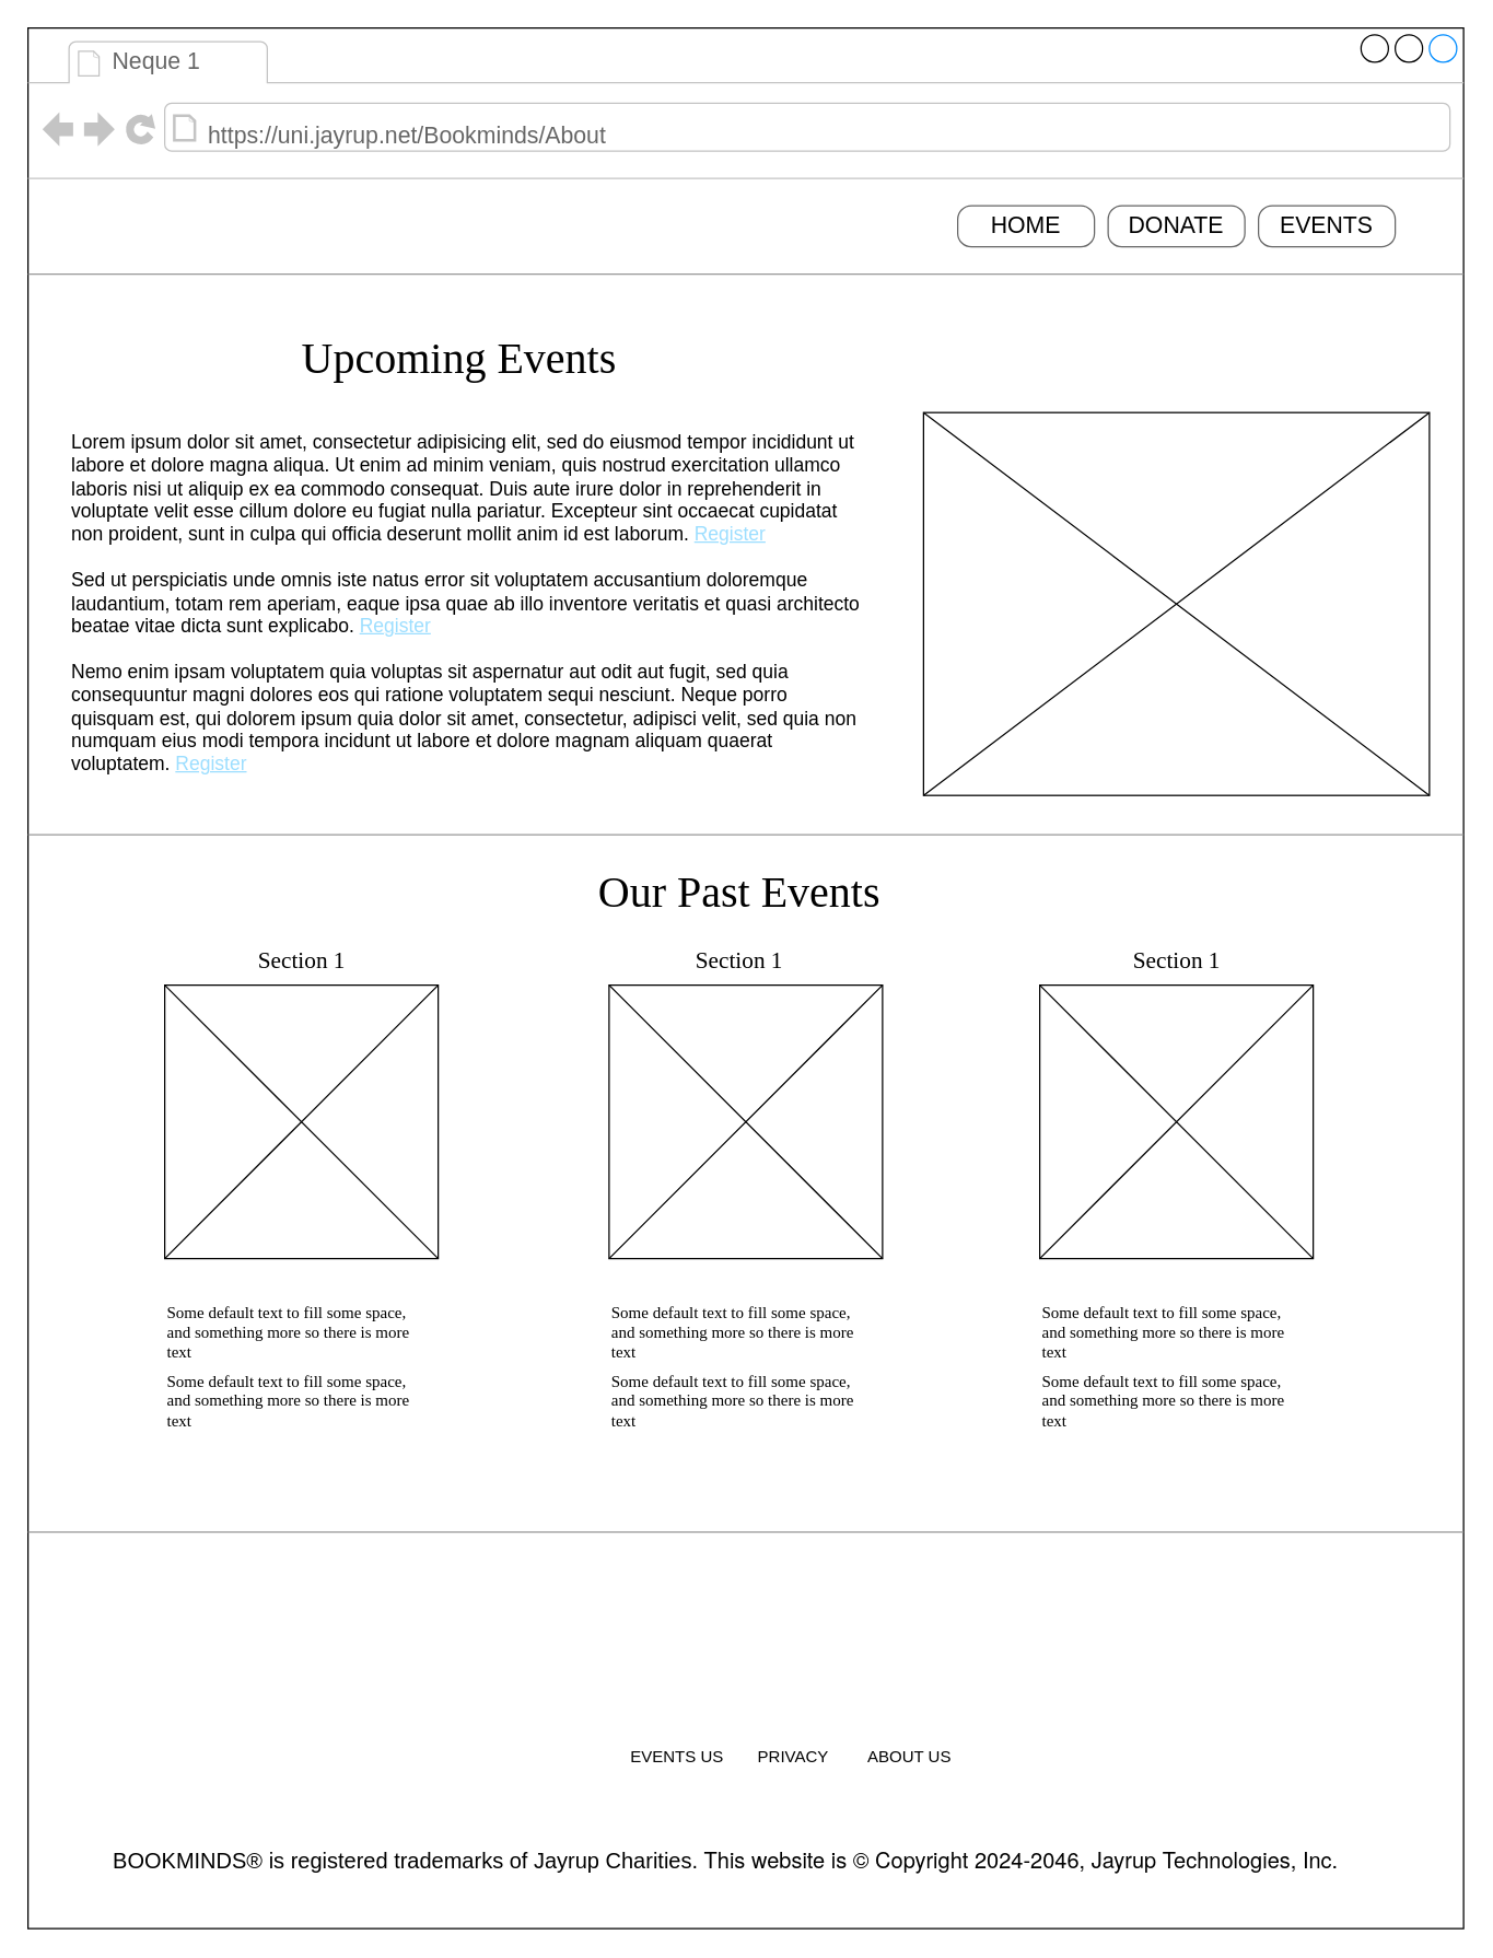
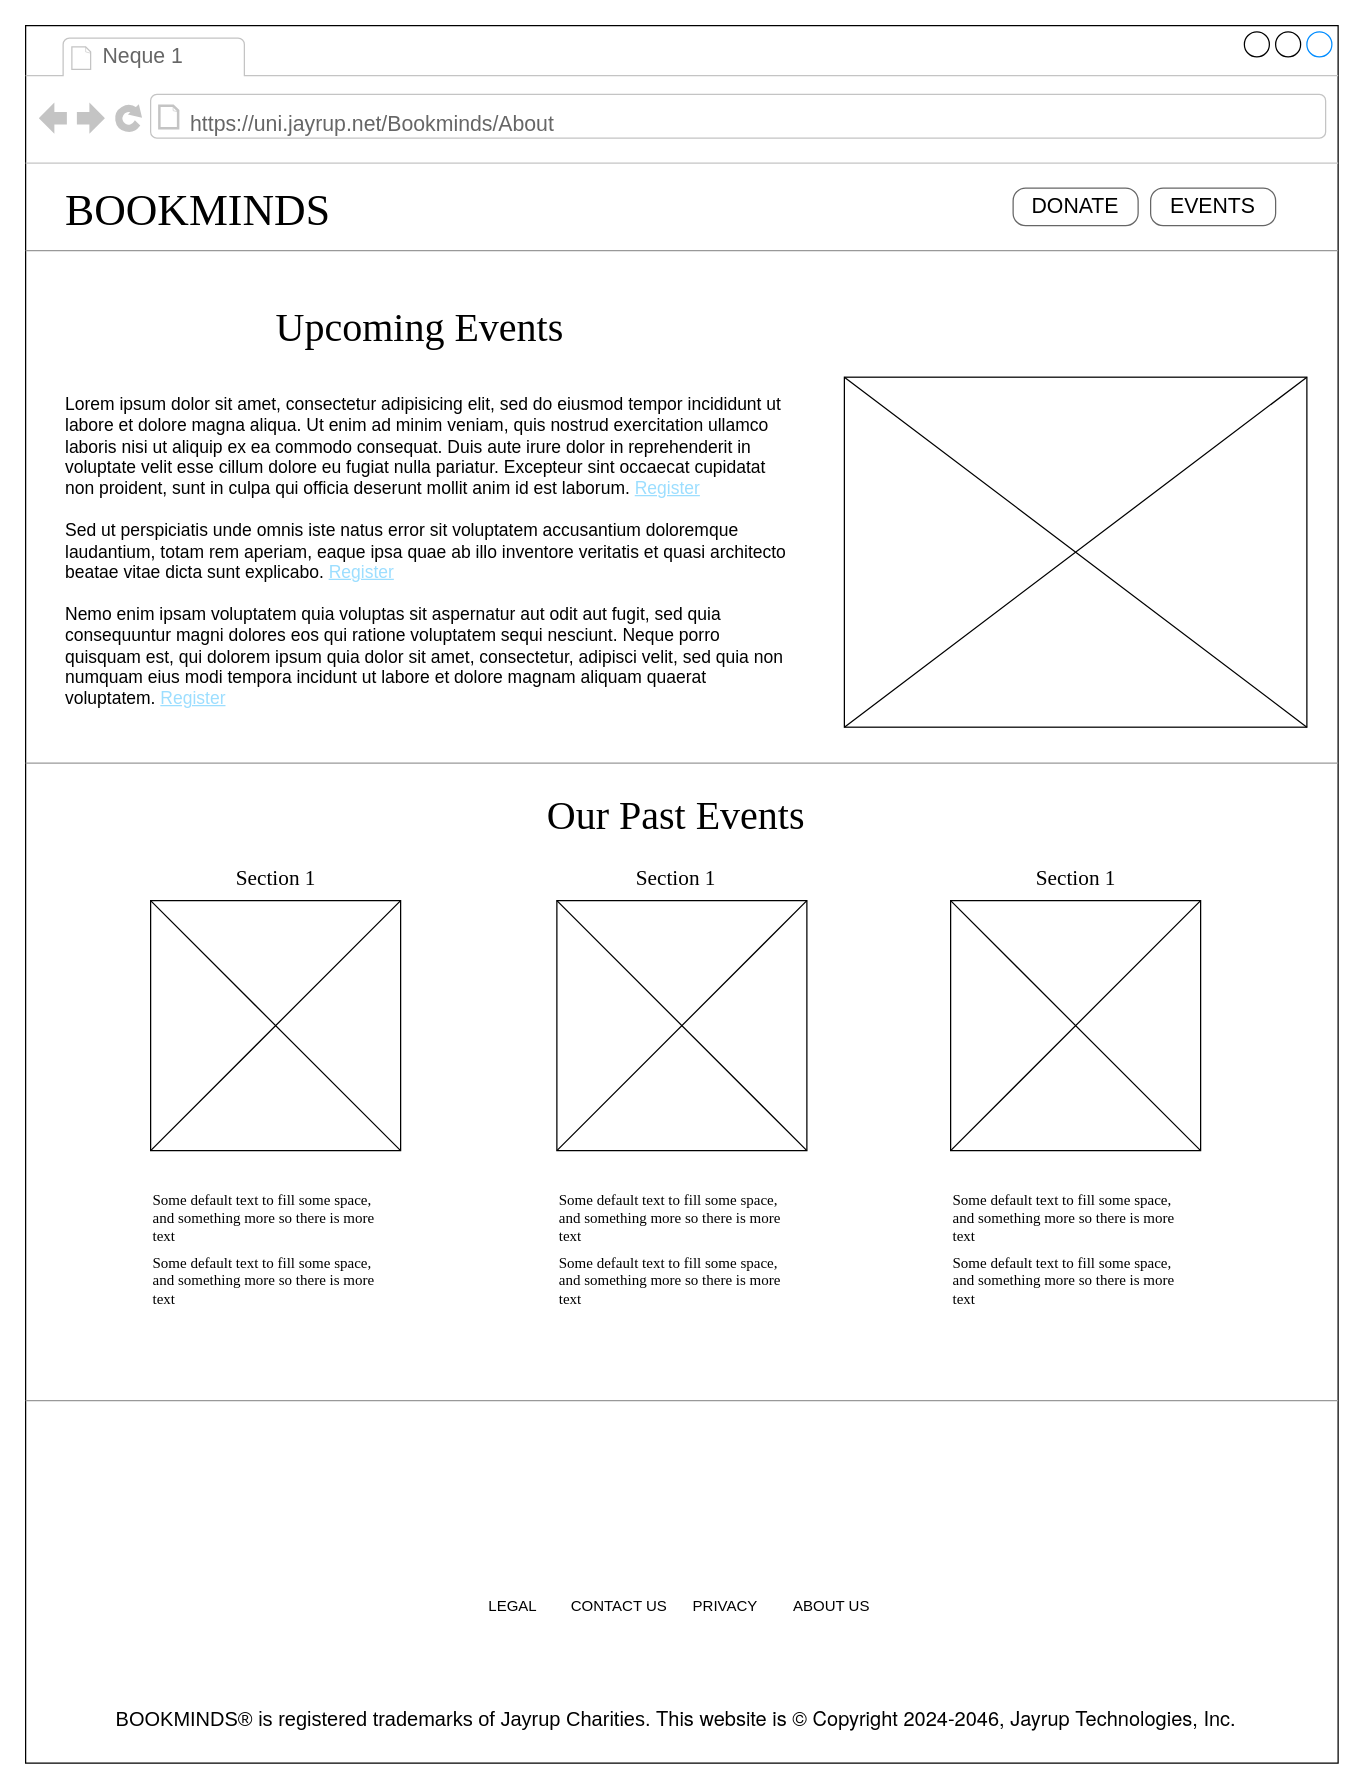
  <mxCell id="0" />
  <mxCell id="1" parent="0" />
  <mxCell id="2" value="" style="strokeWidth=1;shadow=0;dashed=0;align=center;html=1;shape=mxgraph.mockup.containers.browserWindow;rSize=0;mainText=,;recursiveResize=0;rounded=0;labelBackgroundColor=none;fontFamily=Verdana;fontSize=12" parent="1" vertex="1"><mxGeometry x="20" y="20" width="1050" height="1390" as="geometry" /></mxCell>
  <mxCell id="3" value="Neque 1" style="strokeWidth=1;shadow=0;dashed=0;align=center;html=1;shape=mxgraph.mockup.containers.anchor;fontSize=17;fontColor=#666666;align=left;" parent="2" vertex="1"><mxGeometry x="60" y="12" width="110" height="26" as="geometry" /></mxCell>
  <mxCell id="4" value="https://uni.jayrup.net/Bookminds/About" style="strokeWidth=1;shadow=0;dashed=0;align=center;html=1;shape=mxgraph.mockup.containers.anchor;rSize=0;fontSize=17;fontColor=#666666;align=left;" parent="2" vertex="1"><mxGeometry x="130" y="60" width="510" height="40" as="geometry" /></mxCell>
+ <mxCell id="5" value="BOOKMINDS" style="text;html=1;points=[];align=left;verticalAlign=top;spacingTop=-4;fontSize=35;fontFamily=Verdana" parent="2" vertex="1"><mxGeometry x="30" y="125" width="220" height="40" as="geometry" /></mxCell>
  <mxCell id="6" value="" style="verticalLabelPosition=bottom;shadow=0;dashed=0;align=center;html=1;verticalAlign=top;strokeWidth=1;shape=mxgraph.mockup.markup.line;strokeColor=#999999;rounded=0;labelBackgroundColor=none;fillColor=#ffffff;fontFamily=Verdana;fontSize=12;fontColor=#000000;" parent="2" vertex="1"><mxGeometry y="170" width="1050" height="20" as="geometry" /></mxCell>
  <mxCell id="7" value="Upcoming Events" style="text;html=1;points=[];align=center;verticalAlign=top;spacingTop=-4;fontSize=32;fontFamily=Verdana" parent="2" vertex="1"><mxGeometry x="182.5" y="220" width="265" height="50" as="geometry" /></mxCell>
  <mxCell id="8" value="Lorem ipsum dolor sit amet, consectetur adipisicing elit, sed do eiusmod tempor incididunt ut labore et dolore magna aliqua. Ut enim ad minim veniam, quis nostrud exercitation ullamco laboris nisi ut aliquip ex ea commodo consequat. Duis aute irure dolor in reprehenderit in voluptate velit esse cillum dolore eu fugiat nulla pariatur. Excepteur sint occaecat cupidatat non proident, sunt in culpa qui officia deserunt mollit anim id est laborum. &lt;font color=&quot;#9cdeff&quot;&gt;&lt;u&gt;Register&lt;/u&gt;&lt;/font&gt;&lt;br&gt;&lt;br&gt;Sed ut perspiciatis unde omnis iste natus error sit voluptatem accusantium doloremque laudantium, totam rem aperiam, eaque ipsa quae ab illo inventore veritatis et quasi architecto beatae vitae dicta sunt explicabo.&amp;nbsp;&lt;u style=&quot;border-color: var(--border-color); color: rgb(156, 222, 255);&quot;&gt;Register&lt;/u&gt;&lt;br&gt;&lt;br&gt;Nemo enim ipsam voluptatem quia voluptas sit aspernatur aut odit aut fugit, sed quia consequuntur magni dolores eos qui ratione voluptatem sequi nesciunt. Neque porro quisquam est, qui dolorem ipsum quia dolor sit amet, consectetur, adipisci velit, sed quia non numquam eius modi tempora incidunt ut labore et dolore magnam aliquam quaerat voluptatem.&amp;nbsp;&lt;u style=&quot;border-color: var(--border-color); color: rgb(156, 222, 255);&quot;&gt;Register&lt;/u&gt;" style="text;spacingTop=-5;whiteSpace=wrap;html=1;align=left;fontSize=14;fontFamily=Helvetica;fillColor=none;strokeColor=none;rounded=0;shadow=1;labelBackgroundColor=none;" parent="2" vertex="1"><mxGeometry x="30" y="292.5" width="580" height="257.5" as="geometry" /></mxCell>
- <mxCell id="9" value="HOME" style="strokeWidth=1;shadow=0;dashed=0;align=center;html=1;shape=mxgraph.mockup.buttons.button;strokeColor=#666666;mainText=;buttonStyle=round;fontSize=17;fontStyle=0;fillColor=none;whiteSpace=wrap;rounded=0;labelBackgroundColor=none;" parent="2" vertex="1"><mxGeometry x="680" y="130" width="100" height="30" as="geometry" /></mxCell>
  <mxCell id="10" value="DONATE" style="strokeWidth=1;shadow=0;dashed=0;align=center;html=1;shape=mxgraph.mockup.buttons.button;strokeColor=#666666;mainText=;buttonStyle=round;fontSize=17;fontStyle=0;fillColor=none;whiteSpace=wrap;rounded=0;labelBackgroundColor=none;" parent="2" vertex="1"><mxGeometry x="790" y="130" width="100" height="30" as="geometry" /></mxCell>
  <mxCell id="11" value="" style="verticalLabelPosition=bottom;shadow=0;dashed=0;align=center;html=1;verticalAlign=top;strokeWidth=1;shape=mxgraph.mockup.markup.line;strokeColor=#999999;rounded=0;labelBackgroundColor=none;fillColor=#ffffff;fontFamily=Verdana;fontSize=12;fontColor=#000000;" parent="2" vertex="1"><mxGeometry y="580" width="1050" height="20" as="geometry" /></mxCell>
  <mxCell id="12" value="" style="verticalLabelPosition=bottom;shadow=0;dashed=0;align=center;html=1;verticalAlign=top;strokeWidth=1;shape=mxgraph.mockup.graphics.simpleIcon;rounded=0;labelBackgroundColor=none;fontFamily=Verdana;fontSize=12;" parent="2" vertex="1"><mxGeometry x="100" y="700" width="200" height="200" as="geometry" /></mxCell>
  <mxCell id="13" value="EVENTS" style="strokeWidth=1;shadow=0;dashed=0;align=center;html=1;shape=mxgraph.mockup.buttons.button;strokeColor=#666666;mainText=;buttonStyle=round;fontSize=17;fontStyle=0;fillColor=none;whiteSpace=wrap;rounded=0;labelBackgroundColor=none;" parent="2" vertex="1"><mxGeometry x="900" y="130" width="100" height="30" as="geometry" /></mxCell>
  <mxCell id="14" value="" style="verticalLabelPosition=bottom;shadow=0;dashed=0;align=center;html=1;verticalAlign=top;strokeWidth=1;shape=mxgraph.mockup.graphics.simpleIcon;rounded=0;labelBackgroundColor=none;fontFamily=Verdana;fontSize=12;" parent="2" vertex="1"><mxGeometry x="655" y="281.25" width="370" height="280" as="geometry" /></mxCell>
  <mxCell id="15" value="" style="verticalLabelPosition=bottom;shadow=0;dashed=0;align=center;html=1;verticalAlign=top;strokeWidth=1;shape=mxgraph.mockup.graphics.simpleIcon;rounded=0;labelBackgroundColor=none;fontFamily=Verdana;fontSize=12;" parent="2" vertex="1"><mxGeometry x="425" y="700" width="200" height="200" as="geometry" /></mxCell>
  <mxCell id="16" value="" style="verticalLabelPosition=bottom;shadow=0;dashed=0;align=center;html=1;verticalAlign=top;strokeWidth=1;shape=mxgraph.mockup.graphics.simpleIcon;rounded=0;labelBackgroundColor=none;fontFamily=Verdana;fontSize=12;" parent="2" vertex="1"><mxGeometry x="740" y="700" width="200" height="200" as="geometry" /></mxCell>
  <mxCell id="17" value="Our Past Events" style="text;html=1;points=[];align=center;verticalAlign=top;spacingTop=-4;fontSize=32;fontFamily=Verdana" parent="2" vertex="1"><mxGeometry x="367" y="610" width="305" height="50" as="geometry" /></mxCell>
  <mxCell id="18" value="Section 1" style="text;html=1;points=[];align=center;verticalAlign=top;spacingTop=-4;fontSize=17;fontFamily=Verdana" parent="2" vertex="1"><mxGeometry x="115" y="670" width="170" height="30" as="geometry" /></mxCell>
  <mxCell id="19" value="Section 1" style="text;html=1;points=[];align=center;verticalAlign=top;spacingTop=-4;fontSize=17;fontFamily=Verdana" parent="2" vertex="1"><mxGeometry x="755" y="670" width="170" height="30" as="geometry" /></mxCell>
  <mxCell id="20" value="Section 1" style="text;html=1;points=[];align=center;verticalAlign=top;spacingTop=-4;fontSize=17;fontFamily=Verdana" parent="2" vertex="1"><mxGeometry x="435" y="670" width="170" height="30" as="geometry" /></mxCell>
  <mxCell id="21" value="Some default text to fill some space, and&amp;nbsp;&lt;span&gt;something more so there is more text&lt;/span&gt;" style="text;html=1;points=[];align=left;verticalAlign=top;spacingTop=-4;fontSize=12;fontFamily=Verdana;whiteSpace=wrap;" parent="2" vertex="1"><mxGeometry x="100" y="930" width="200" height="40" as="geometry" /></mxCell>
  <mxCell id="22" value="Some default text to fill some space, and&amp;nbsp;&lt;span&gt;something more so there is more text&lt;/span&gt;" style="text;html=1;points=[];align=left;verticalAlign=top;spacingTop=-4;fontSize=12;fontFamily=Verdana;whiteSpace=wrap;" parent="2" vertex="1"><mxGeometry x="100" y="980" width="200" height="40" as="geometry" /></mxCell>
  <mxCell id="23" value="Some default text to fill some space, and&amp;nbsp;&lt;span&gt;something more so there is more text&lt;/span&gt;" style="text;html=1;points=[];align=left;verticalAlign=top;spacingTop=-4;fontSize=12;fontFamily=Verdana;whiteSpace=wrap;" parent="2" vertex="1"><mxGeometry x="425" y="930" width="200" height="40" as="geometry" /></mxCell>
  <mxCell id="24" value="Some default text to fill some space, and&amp;nbsp;&lt;span&gt;something more so there is more text&lt;/span&gt;" style="text;html=1;points=[];align=left;verticalAlign=top;spacingTop=-4;fontSize=12;fontFamily=Verdana;whiteSpace=wrap;" parent="2" vertex="1"><mxGeometry x="425" y="980" width="200" height="40" as="geometry" /></mxCell>
  <mxCell id="25" value="Some default text to fill some space, and&amp;nbsp;&lt;span&gt;something more so there is more text&lt;/span&gt;" style="text;html=1;points=[];align=left;verticalAlign=top;spacingTop=-4;fontSize=12;fontFamily=Verdana;whiteSpace=wrap;" parent="2" vertex="1"><mxGeometry x="740" y="980" width="200" height="40" as="geometry" /></mxCell>
  <mxCell id="26" value="Some default text to fill some space, and&amp;nbsp;&lt;span&gt;something more so there is more text&lt;/span&gt;" style="text;html=1;points=[];align=left;verticalAlign=top;spacingTop=-4;fontSize=12;fontFamily=Verdana;whiteSpace=wrap;" parent="2" vertex="1"><mxGeometry x="740" y="930" width="200" height="40" as="geometry" /></mxCell>
  <mxCell id="27" value="" style="verticalLabelPosition=bottom;shadow=0;dashed=0;align=center;html=1;verticalAlign=top;strokeWidth=1;shape=mxgraph.mockup.markup.line;strokeColor=#999999;rounded=0;labelBackgroundColor=none;fillColor=#ffffff;fontFamily=Verdana;fontSize=12;fontColor=#000000;" parent="2" vertex="1"><mxGeometry y="1090" width="1050" height="20" as="geometry" /></mxCell>
- <mxCell id="28" value="&lt;font style=&quot;font-size: 16px;&quot;&gt;BOOKMINDS® is registered trademarks of&amp;nbsp;Jayrup Charities.&lt;span style=&quot;font-family: &amp;quot;Source Sans Pro&amp;quot;, &amp;quot;Helvetica Neue&amp;quot;, Helvetica, Arial, &amp;quot;Lucida Grande&amp;quot;, sans-serif;&quot;&gt;&amp;nbsp;This website is © Copyright 2024-2046, Jayrup Technologies, Inc.&lt;/span&gt;&lt;/font&gt;" style="text;html=1;align=center;verticalAlign=middle;resizable=0;points=[];autosize=1;" parent="2" vertex="1"><mxGeometry x="55" y="1325" width="910" height="30" as="geometry" /></mxCell>
+ <mxCell id="28" value="&lt;font style=&quot;font-size: 16px;&quot;&gt;BOOKMINDS® is registered trademarks of&amp;nbsp;Jayrup Charities.&lt;span style=&quot;font-family: &amp;quot;Source Sans Pro&amp;quot;, &amp;quot;Helvetica Neue&amp;quot;, Helvetica, Arial, &amp;quot;Lucida Grande&amp;quot;, sans-serif;&quot;&gt;&amp;nbsp;This website is © Copyright 2024-2046, Jayrup Technologies, Inc.&lt;/span&gt;&lt;/font&gt;" style="text;html=1;align=center;verticalAlign=middle;resizable=0;points=[];autosize=1;" parent="2" vertex="1"><mxGeometry x="65" y="1340" width="910" height="30" as="geometry" /></mxCell>
  <mxCell id="29" value="" style="shape=image;html=1;verticalAlign=top;verticalLabelPosition=bottom;labelBackgroundColor=#ffffff;imageAspect=0;aspect=fixed;image=https://cdn2.iconfinder.com/data/icons/social-media-2285/512/1_Twitter_colored_svg-128.png" parent="2" vertex="1"><mxGeometry x="385" y="1140" width="50" height="50" as="geometry" /></mxCell>
  <mxCell id="30" value="" style="shape=image;html=1;verticalAlign=top;verticalLabelPosition=bottom;labelBackgroundColor=#ffffff;imageAspect=0;aspect=fixed;image=https://cdn4.iconfinder.com/data/icons/logos-brands-7/512/instagram_icon-instagram_buttoninstegram-128.png" parent="2" vertex="1"><mxGeometry x="457" y="1140" width="50" height="50" as="geometry" /></mxCell>
  <mxCell id="31" value="" style="shape=image;html=1;verticalAlign=top;verticalLabelPosition=bottom;labelBackgroundColor=#ffffff;imageAspect=0;aspect=fixed;image=https://cdn4.iconfinder.com/data/icons/social-media-flat-7/64/Social-media_Youtube-128.png" parent="2" vertex="1"><mxGeometry x="527" y="1140" width="50" height="50" as="geometry" /></mxCell>
  <mxCell id="32" value="" style="shape=image;html=1;verticalAlign=top;verticalLabelPosition=bottom;labelBackgroundColor=#ffffff;imageAspect=0;aspect=fixed;image=https://cdn2.iconfinder.com/data/icons/social-media-2285/512/1_Facebook_colored_svg_copy-128.png" parent="2" vertex="1"><mxGeometry x="605" y="1140" width="50" height="50" as="geometry" /></mxCell>
- <mxCell id="34" value="EVENTS US" style="text;html=1;align=center;verticalAlign=middle;whiteSpace=wrap;rounded=0;" parent="2" vertex="1"><mxGeometry x="435" y="1250" width="80" height="30" as="geometry" /></mxCell>
+ <mxCell id="33" value="LEGAL" style="text;html=1;align=center;verticalAlign=middle;whiteSpace=wrap;rounded=0;" parent="2" vertex="1"><mxGeometry x="360" y="1250" width="60" height="30" as="geometry" /></mxCell>
+ <mxCell id="34" value="CONTACT US" style="text;html=1;align=center;verticalAlign=middle;whiteSpace=wrap;rounded=0;" parent="2" vertex="1"><mxGeometry x="435" y="1250" width="80" height="30" as="geometry" /></mxCell>
  <mxCell id="35" value="PRIVACY" style="text;html=1;align=center;verticalAlign=middle;whiteSpace=wrap;rounded=0;" parent="2" vertex="1"><mxGeometry x="530" y="1250" width="60" height="30" as="geometry" /></mxCell>
  <mxCell id="36" value="ABOUT US" style="text;html=1;align=center;verticalAlign=middle;whiteSpace=wrap;rounded=0;" parent="2" vertex="1"><mxGeometry x="610" y="1250" width="70" height="30" as="geometry" /></mxCell>
